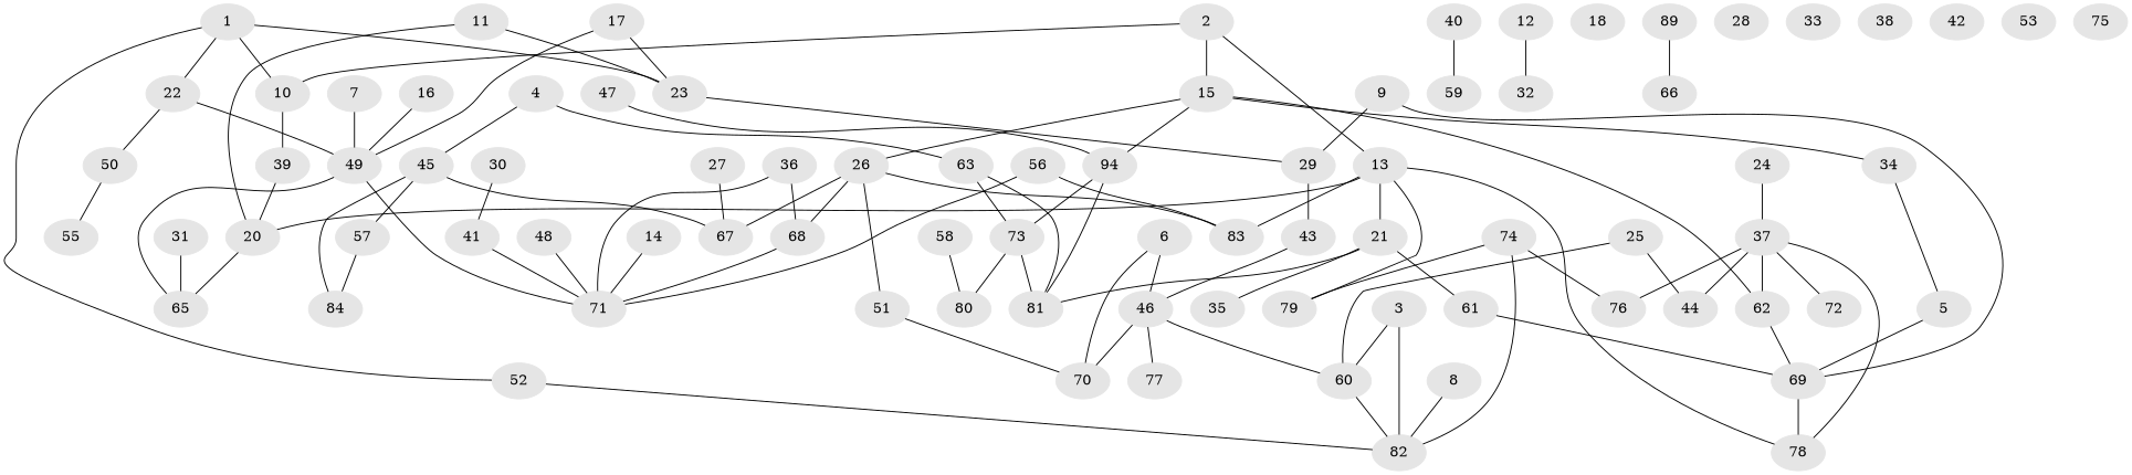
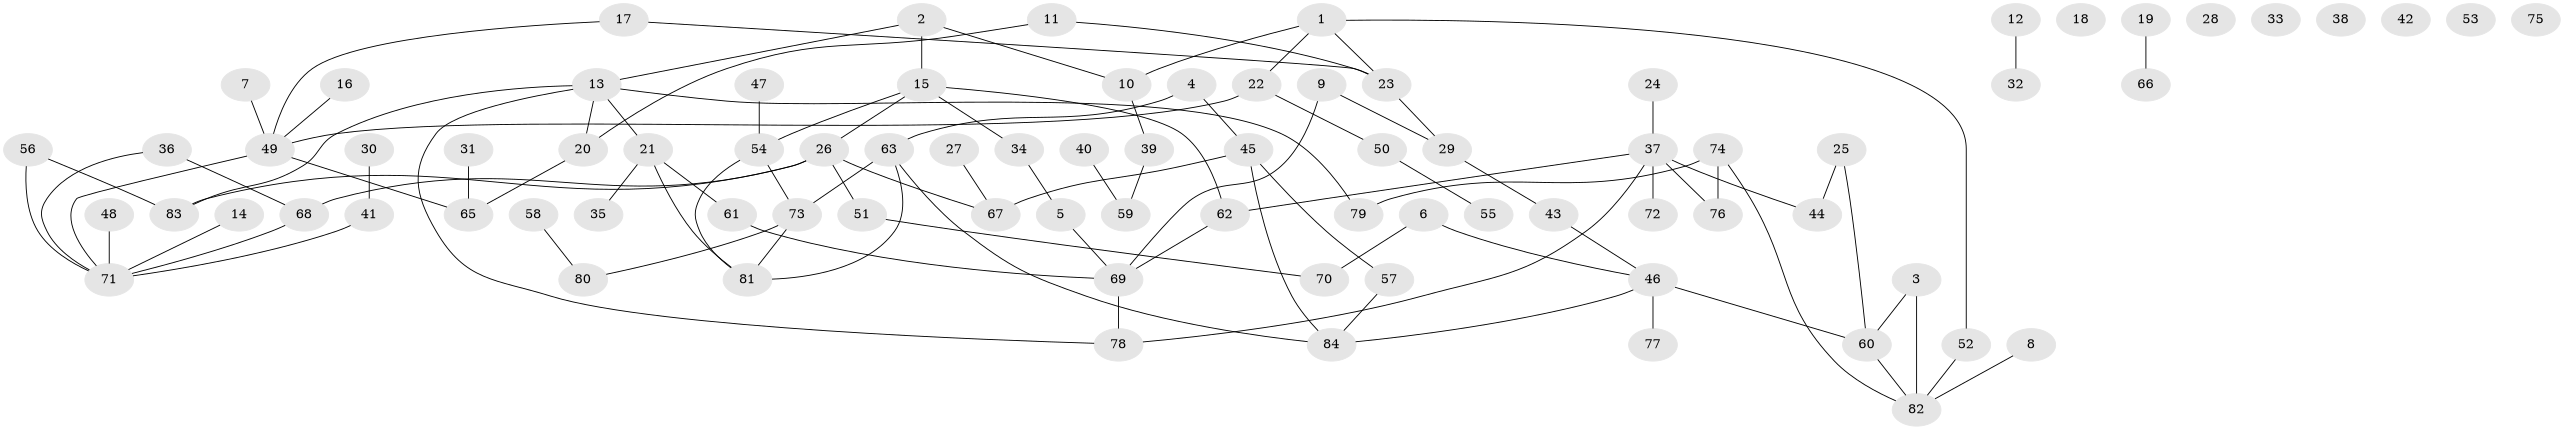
  graph {
    node [color=gray90 style=filled]
    1
    10
    22
    23
    52
    39
    49
    50
    29
    82
    2
    13
    15
    20
    21
    78
    79
    83
    26
    34
-   54 [label=94]
+   54
    62
    3
    60
    4
    45
    63
    67
    57
    n30 [label=84]
    81
    73
    5
    69
    6
    46
    70
    77
    7
    71
    65
    8
    9
    43
    59
    11
    12
    32
    35
    61
    14
    51
    68
    16
    17
    18
-   19 [label=89]
+   19
    66
    55
    24
    37
    44
    72
    76
    25
    27
    28
    30
    41
    31
    33
    36
    38
    40
    42
    47
    48
    53
    80
    56
    58
    74
    75
    1 -- 10
    1 -- 22
    1 -- 23
    1 -- 52
    10 -- 39
    22 -- 49
    22 -- 50
    23 -- 29
    52 -- 82
-   39 -- 20
+   39 -- 59
    49 -- 71
    49 -- 65
    50 -- 55
    29 -- 43
    2 -- 10
    2 -- 13
    2 -- 15
    13 -- 20
    13 -- 21
    13 -- 78
    13 -- 79
    13 -- 83
    15 -- 26
    15 -- 34
    15 -- 54
    15 -- 62
    20 -- 65
    21 -- 81
    21 -- 35
    21 -- 61
    26 -- 83
    26 -- 67
    26 -- 51
    26 -- 68
    34 -- 5
    54 -- 81
    54 -- 73
    62 -- 69
    3 -- 82
    3 -- 60
    60 -- 82
    4 -- 45
    4 -- 63
    45 -- 67
    45 -- 57
    45 -- n30
+   63 -- n30
    63 -- 81
    63 -- 73
    57 -- n30
    73 -- 81
    73 -- 80
    5 -- 69
    69 -- 78
    6 -- 46
    6 -- 70
    46 -- 60
-   46 -- 70
+   46 -- n30
    46 -- 77
    7 -- 49
    8 -- 82
    9 -- 29
    9 -- 69
    43 -- 46
    11 -- 23
    11 -- 20
    12 -- 32
    61 -- 69
    14 -- 71
    51 -- 70
    68 -- 71
    16 -- 49
    17 -- 23
    17 -- 49
    19 -- 66
    24 -- 37
    37 -- 78
    37 -- 62
    37 -- 44
    37 -- 72
    37 -- 76
    25 -- 60
    25 -- 44
    27 -- 67
    30 -- 41
    41 -- 71
    31 -- 65
    36 -- 71
    36 -- 68
    40 -- 59
    47 -- 54
    48 -- 71
    56 -- 83
    56 -- 71
    58 -- 80
    74 -- 82
    74 -- 79
    74 -- 76
  }
